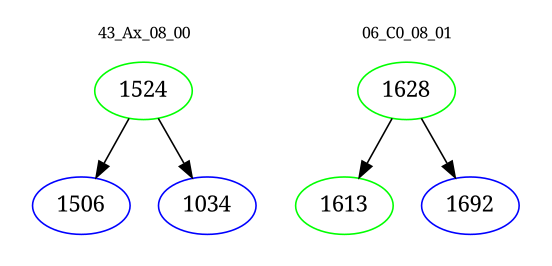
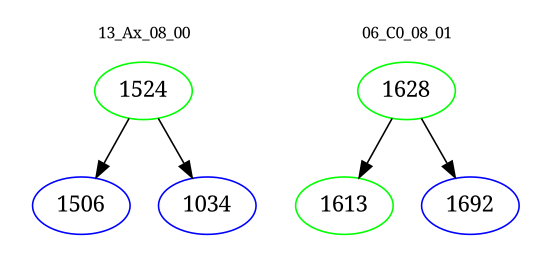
  digraph {
    fontname="Noto Serif"
    node [color=green fontname="Noto Serif"]
    edge [color=black fontname="Noto Serif"]
    n1 [label=1524]
    n2 [color=blue label=1506]
    n3 [color=blue label=1034]
    n4 [label=1628]
    n5 [label=1613]
    n6 [color=blue label=1692]
    subgraph cluster_1 {
      color=white
      fontsize=10
-     label="43_Ax_08_00"
+     label="13_Ax_08_00"
      n1
      n2
      n3
    }
    subgraph cluster_2 {
      color=white
      fontsize=10
      label="06_C0_08_01"
      n4
      n5
      n6
    }
    n1 -> n2
    n1 -> n3
    n4 -> n5
    n4 -> n6
  }
